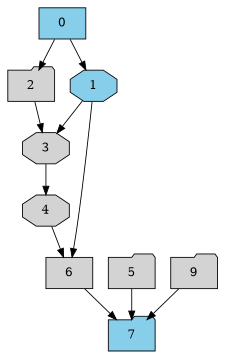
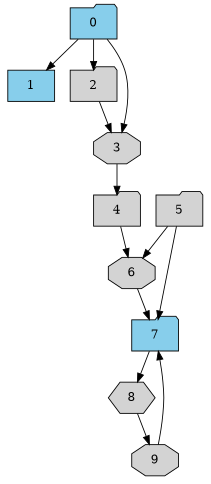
  digraph {
    node [fillcolor=lightgrey shape=folder style=filled]
-   0 [fillcolor=skyblue shape=box]
-   1 [fillcolor=skyblue shape=octagon]
+   0 [fillcolor=skyblue]
+   1 [fillcolor=skyblue shape=box]
    2
    3 [shape=octagon]
-   4 [shape=octagon]
-   6 [shape=box]
+   4
+   6 [shape=octagon]
    5
    7 [fillcolor=skyblue]
-   9
+   8 [shape=hexagon]
+   9 [shape=octagon]
    0 -> 1
    0 -> 2
-   1 -> 3
+   0 -> 3
    2 -> 3
    3 -> 4
    4 -> 6
    6 -> 7
-   1 -> 6
+   5 -> 6
    5 -> 7
+   7 -> 8
+   8 -> 9
    9 -> 7
  }
